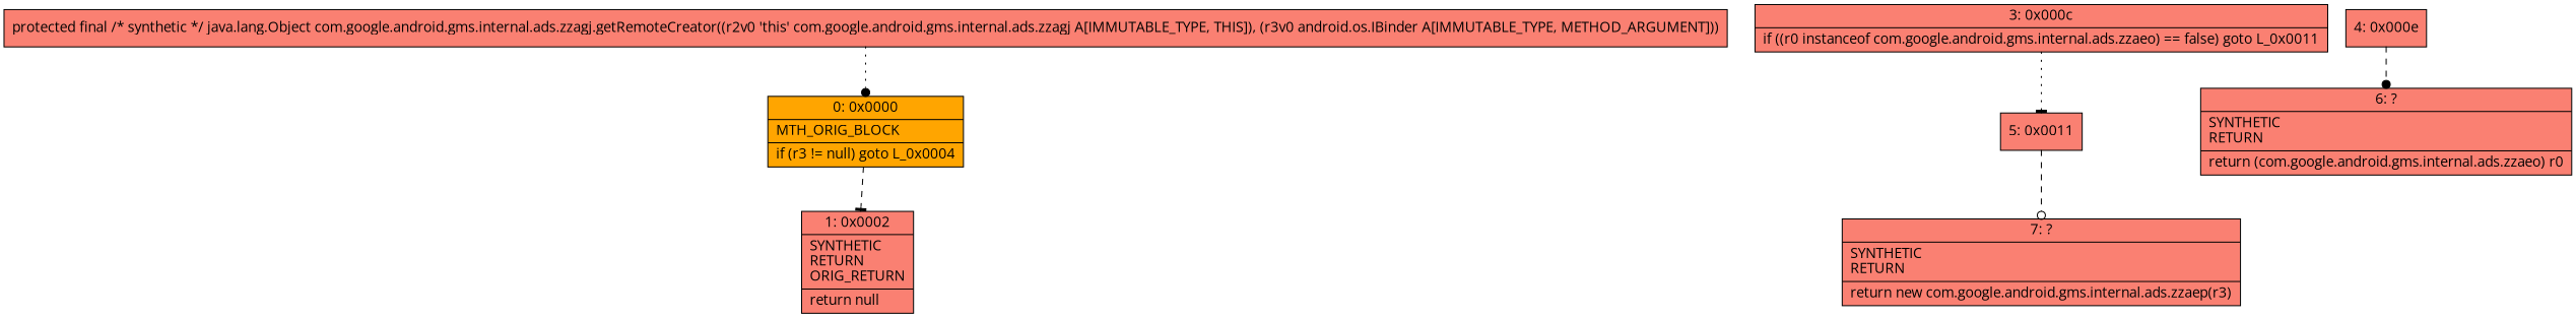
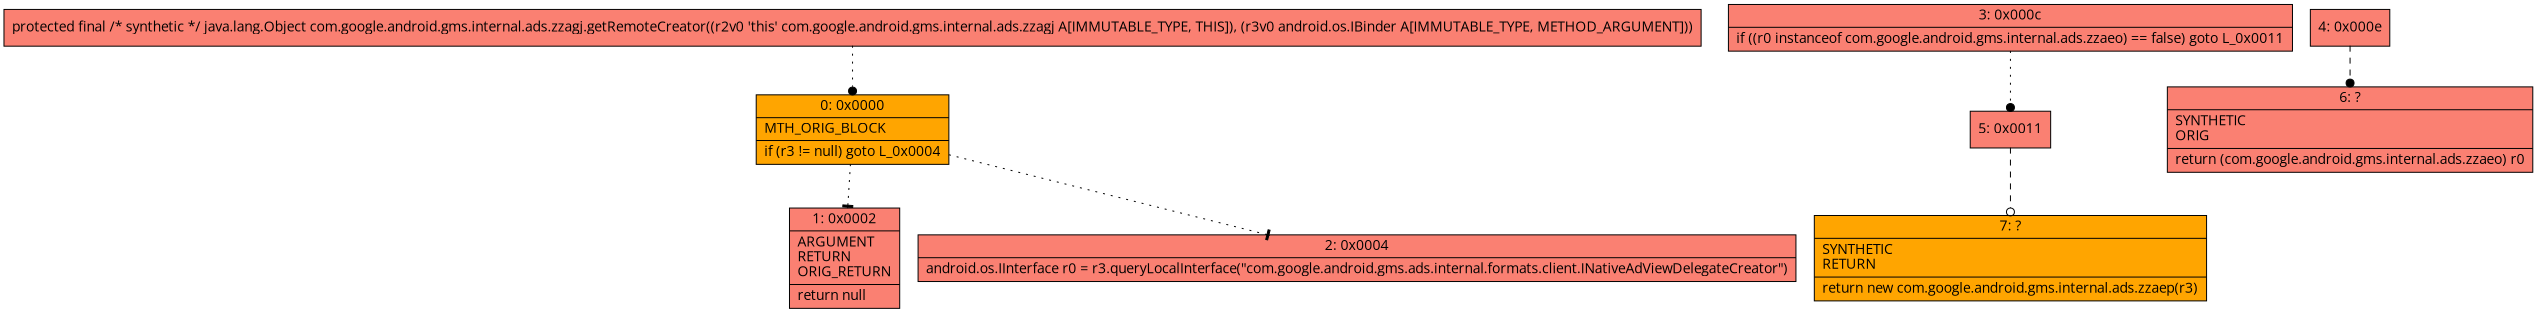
  digraph {
    fontname="Open Sans"
    node [fillcolor=salmon fontname="Open Sans" shape=record style=filled]
    edge [arrowhead=dot fontname="Open Sans" style=dashed]
    n1 [fillcolor=orange label="{0\:\ 0x0000|MTH_ORIG_BLOCK\l|if (r3 != null) goto L_0x0004\l}"]
-   n2 [label="{1\:\ 0x0002|SYNTHETIC\lRETURN\lORIG_RETURN\l|return null\l}"]
+   n2 [label="{1\:\ 0x0002|ARGUMENT\lRETURN\lORIG_RETURN\l|return null\l}"]
+   n3 [label="{2\:\ 0x0004|android.os.IInterface r0 = r3.queryLocalInterface(\"com.google.android.gms.ads.internal.formats.client.INativeAdViewDelegateCreator\")\l}"]
    n4 [label="{3\:\ 0x000c|if ((r0 instanceof com.google.android.gms.internal.ads.zzaeo) == false) goto L_0x0011\l}"]
    n5 [label="{5\:\ 0x0011}"]
    n6 [label="{4\:\ 0x000e}"]
-   n7 [label="{6\:\ ?|SYNTHETIC\lRETURN\l|return (com.google.android.gms.internal.ads.zzaeo) r0\l}"]
-   n8 [label="{7\:\ ?|SYNTHETIC\lRETURN\l|return new com.google.android.gms.internal.ads.zzaep(r3)\l}"]
+   n7 [label="{6\:\ ?|SYNTHETIC\lORIG\l|return (com.google.android.gms.internal.ads.zzaeo) r0\l}"]
+   n8 [fillcolor=orange label="{7\:\ ?|SYNTHETIC\lRETURN\l|return new com.google.android.gms.internal.ads.zzaep(r3)\l}"]
    n9 [label="{protected final \/* synthetic *\/ java.lang.Object com.google.android.gms.internal.ads.zzagj.getRemoteCreator((r2v0 'this' com.google.android.gms.internal.ads.zzagj A[IMMUTABLE_TYPE, THIS]), (r3v0 android.os.IBinder A[IMMUTABLE_TYPE, METHOD_ARGUMENT])) }"]
-   n1 -> n2 [arrowhead=tee]
-   n4 -> n5 [arrowhead=tee style=dotted]
+   n1 -> n2 [arrowhead=tee style=dotted]
+   n1 -> n3 [arrowhead=tee style=dotted]
+   n4 -> n5 [style=dotted]
    n5 -> n8 [arrowhead=odot]
    n6 -> n7
    n9 -> n1 [style=dotted]
  }
